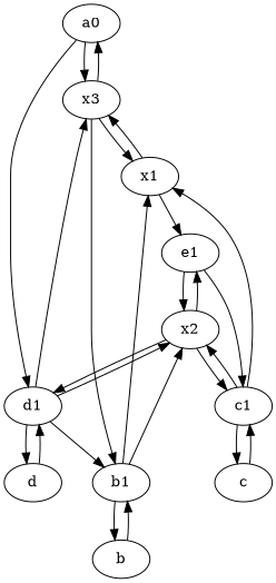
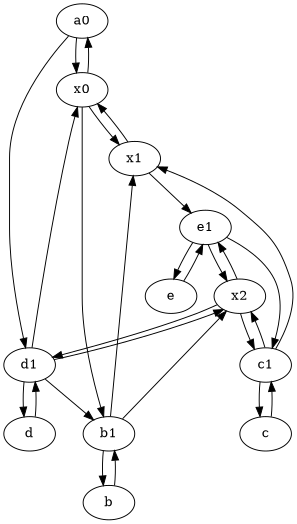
  digraph {
    n1 [label=a0]
-   x0 [label=x3]
+   x0
    d1
    b1
    x1
    x2
    d
+   e
    e1
    c1
    c
    b
    n1 -> x0
    n1 -> d1
    x0 -> n1
    x0 -> b1
    x0 -> x1
    d1 -> x0
    d1 -> b1
    d1 -> x2
    d1 -> d
    b1 -> x1
    b1 -> x2
    b1 -> b
    x1 -> x0
    x1 -> e1
    x2 -> d1
    x2 -> e1
    x2 -> c1
    d -> d1
+   e -> e1
    e1 -> x2
+   e1 -> e
    e1 -> c1
    c1 -> x1
    c1 -> x2
    c1 -> c
    c -> c1
    b -> b1
  }
